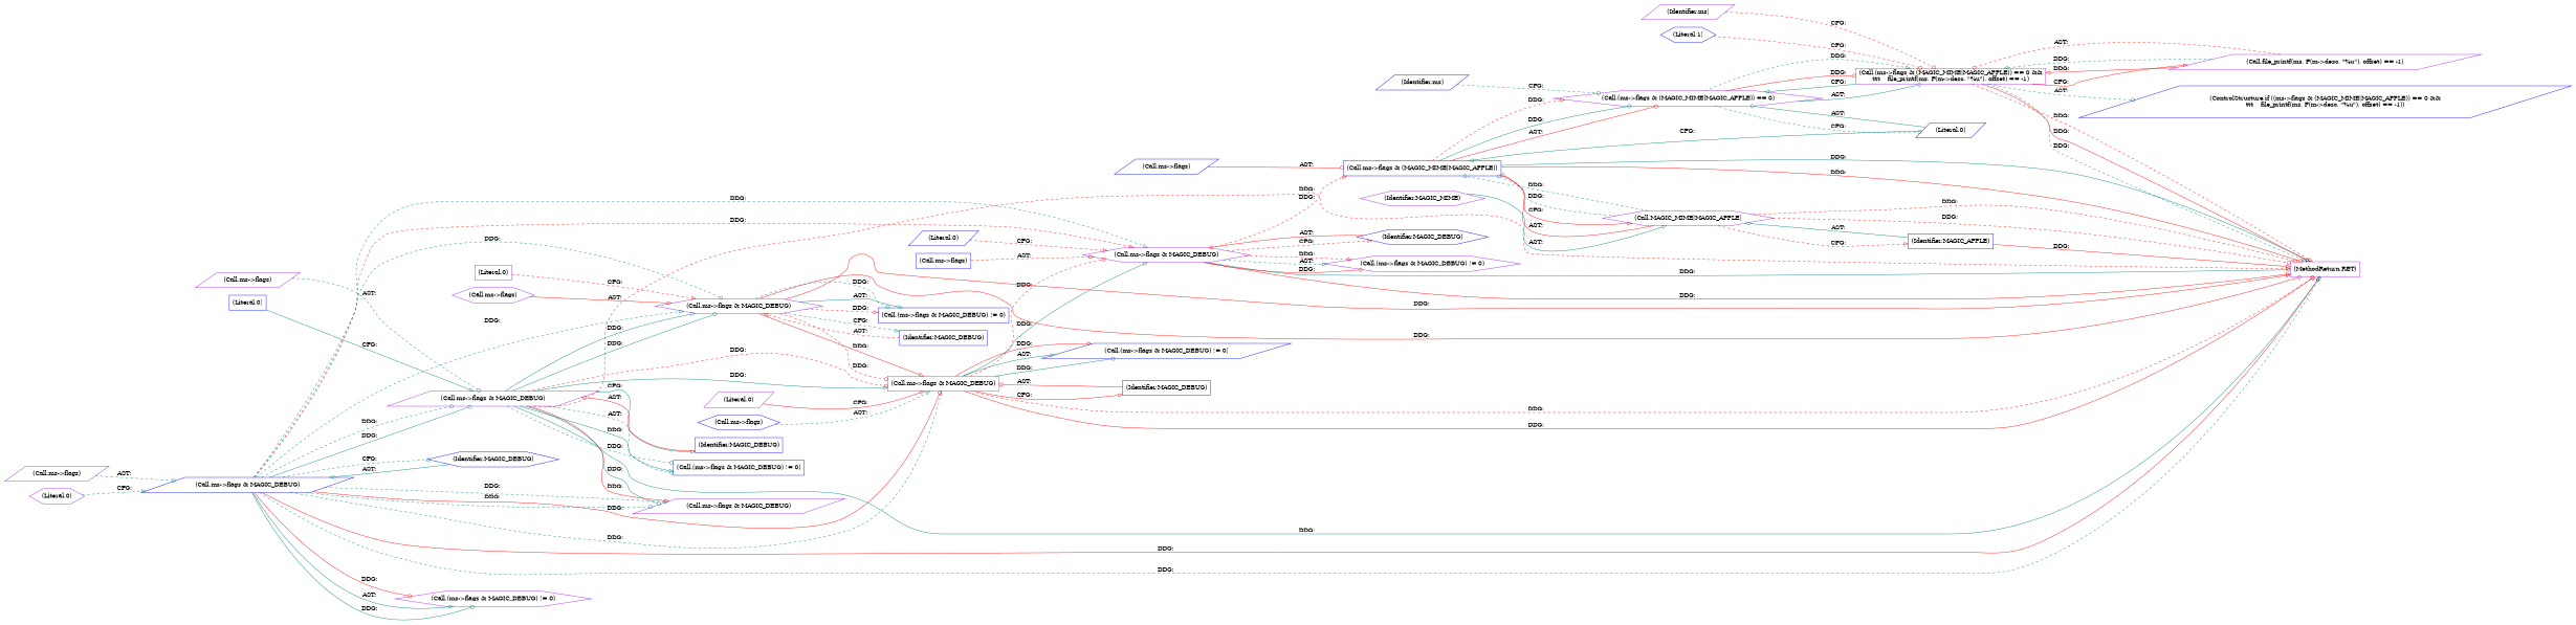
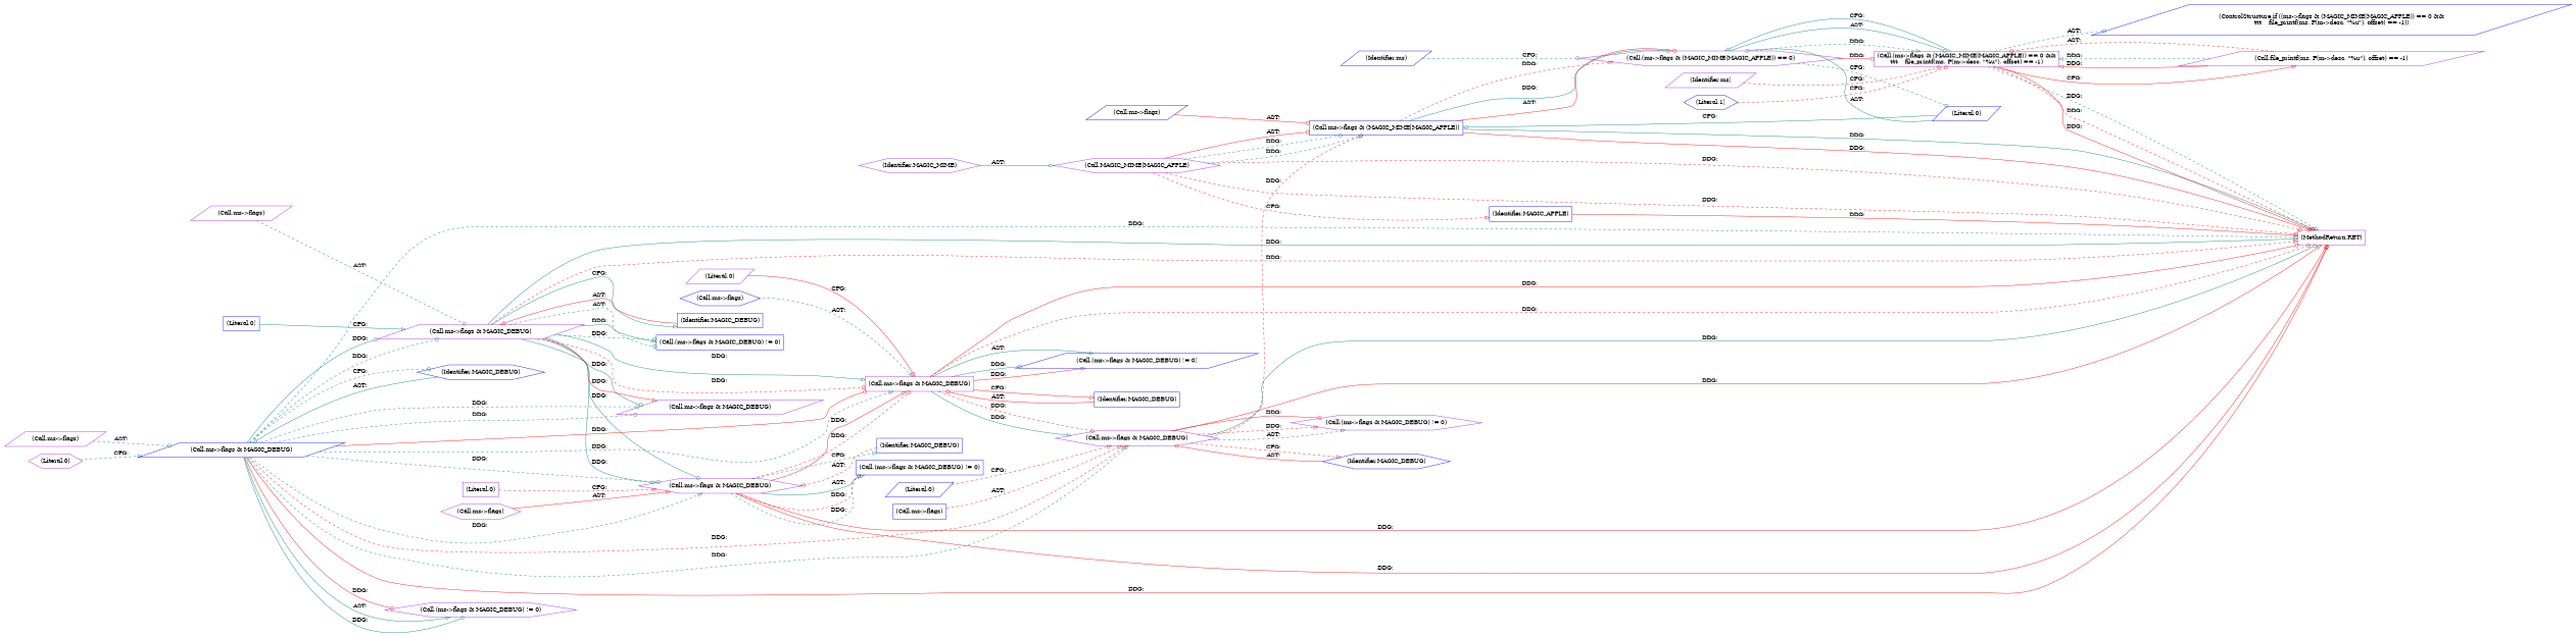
  digraph {
    rankdir=LR
    node [color=blue shape=parallelogram]
    edge [arrowhead=onormal color=teal style=solid]
    n1 [label="(Call,ms->flags & (MAGIC_MIME|MAGIC_APPLE))" shape=box]
    n2 [color=purple label="(Call,MAGIC_MIME|MAGIC_APPLE)" shape=hexagon]
    n3 [color=purple label="(Call,(ms->flags & (MAGIC_MIME|MAGIC_APPLE)) == 0)" shape=hexagon]
    n4 [color=purple label="(MethodReturn,RET)" shape=box]
    n5 [label="(Identifier,MAGIC_APPLE)" shape=box]
    n6 [color=purple label="(Call,(ms->flags & (MAGIC_MIME|MAGIC_APPLE)) == 0 &&\n\t\t\t    file_printf(ms, F(m->desc, \"%u\"), offset) == -1)" shape=box]
    n7 [label="(Literal,0)"]
    n8 [color=purple label="(Call,ms->flags & MAGIC_DEBUG)" shape=hexagon]
    n9 [label="(Identifier,MAGIC_DEBUG)" shape=hexagon]
    n10 [color=purple label="(Call,(ms->flags & MAGIC_DEBUG) != 0)" shape=hexagon]
    n11 [label="(Call,ms->flags & MAGIC_DEBUG)"]
    n12 [color=purple label="(Call,ms->flags & MAGIC_DEBUG)" shape=box]
    n13 [color=purple label="(Call,ms->flags & MAGIC_DEBUG)"]
    n14 [color=purple label="(Call,ms->flags & MAGIC_DEBUG)" shape=hexagon]
    n15 [color=purple label="(Call,ms->flags & MAGIC_DEBUG)"]
    n16 [color=purple label="(Call,(ms->flags & MAGIC_DEBUG) != 0)" shape=hexagon]
    n17 [label="(Identifier,MAGIC_DEBUG)" shape=hexagon]
    n18 [label="(Call,(ms->flags & MAGIC_DEBUG) != 0)"]
    n19 [label="(Identifier,MAGIC_DEBUG)" shape=box]
    n20 [label="(Identifier,MAGIC_DEBUG)" shape=box]
    n21 [label="(Call,(ms->flags & MAGIC_DEBUG) != 0)" shape=box]
    n22 [label="(Identifier,MAGIC_DEBUG)" shape=box]
    n23 [label="(Call,(ms->flags & MAGIC_DEBUG) != 0)" shape=box]
    n24 [color=purple label="(Call,file_printf(ms, F(m->desc, \"%u\"), offset) == -1)"]
    n25 [label="(ControlStructure,if ((ms->flags & (MAGIC_MIME|MAGIC_APPLE)) == 0 &&\n\t\t\t    file_printf(ms, F(m->desc, \"%u\"), offset) == -1))"]
    n26 [color=purple label="(Call,ms->flags)"]
    n27 [color=purple label="(Call,ms->flags)"]
    n28 [color=purple label="(Identifier,ms)"]
    n29 [color=purple label="(Literal,0)"]
    n30 [label="(Call,ms->flags)" shape=hexagon]
    n31 [label="(Call,ms->flags)"]
    n32 [label="(Identifier,ms)"]
    n33 [color=purple label="(Literal,0)" shape=box]
    n34 [color=purple label="(Call,ms->flags)" shape=hexagon]
    n35 [color=purple label="(Identifier,MAGIC_MIME)" shape=hexagon]
    n36 [label="(Literal,1)" shape=hexagon]
    n37 [label="(Literal,0)" shape=box]
    n38 [label="(Literal,0)"]
    n39 [color=purple label="(Literal,0)" shape=hexagon]
    n40 [label="(Call,ms->flags)" shape=box]
-   n1 -> n2 [color=red label="CFG: "]
    n1 -> n3 [arrowhead=odot color=red label="AST: "]
    n1 -> n3 [color=red label="DDG: " style=dashed]
    n1 -> n3 [arrowhead=odot label="DDG: "]
    n1 -> n4 [label="DDG: "]
    n1 -> n4 [arrowhead=odot color=red label="DDG: "]
    n2 -> n1 [arrowhead=odot color=red label="AST: "]
    n2 -> n1 [arrowhead=odot label="DDG: " style=dashed]
    n2 -> n1 [arrowhead=odot label="DDG: " style=dashed]
    n2 -> n4 [arrowhead=odot color=red label="DDG: " style=dashed]
    n2 -> n4 [arrowhead=odot color=red label="DDG: " style=dashed]
    n2 -> n5 [color=red label="CFG: " style=dashed]
    n3 -> n6 [arrowhead=odot label="AST: "]
    n3 -> n6 [label="DDG: " style=dashed]
    n3 -> n6 [arrowhead=odot color=red label="DDG: "]
    n3 -> n7 [arrowhead=odot label="CFG: " style=dashed]
-   n5 -> n2 [label="AST: "]
    n5 -> n4 [color=red label="DDG: "]
    n6 -> n3 [label="CFG: "]
    n6 -> n4 [label="DDG: " style=dashed]
    n6 -> n4 [color=red label="DDG: " style=dashed]
    n6 -> n4 [color=red label="DDG: "]
    n6 -> n24 [color=red label="CFG: "]
    n6 -> n25 [arrowhead=odot label="AST: " style=dashed]
    n7 -> n1 [label="CFG: "]
    n7 -> n3 [arrowhead=odot label="AST: "]
    n8 -> n1 [color=red label="DDG: " style=dashed]
    n8 -> n4 [arrowhead=odot label="DDG: "]
    n8 -> n4 [color=red label="DDG: "]
    n8 -> n9 [color=red label="CFG: " style=dashed]
    n8 -> n10 [label="AST: " style=dashed]
    n8 -> n10 [arrowhead=odot color=red label="DDG: "]
    n8 -> n10 [color=red label="DDG: " style=dashed]
    n9 -> n8 [arrowhead=odot color=red label="AST: "]
    n11 -> n4 [color=red label="DDG: "]
    n11 -> n4 [arrowhead=odot label="DDG: " style=dashed]
    n11 -> n8 [color=red label="DDG: " style=dashed]
    n11 -> n8 [label="DDG: " style=dashed]
    n11 -> n12 [label="DDG: " style=dashed]
    n11 -> n12 [arrowhead=odot color=red label="DDG: "]
    n11 -> n13 [arrowhead=odot label="DDG: "]
    n11 -> n13 [arrowhead=odot label="DDG: " style=dashed]
    n11 -> n14 [label="DDG: " style=dashed]
    n11 -> n14 [arrowhead=odot label="DDG: " style=dashed]
    n11 -> n15 [arrowhead=odot label="DDG: " style=dashed]
    n11 -> n15 [arrowhead=odot label="DDG: " style=dashed]
    n11 -> n16 [label="AST: "]
    n11 -> n16 [arrowhead=odot label="DDG: "]
    n11 -> n16 [arrowhead=odot color=red label="DDG: "]
    n11 -> n17 [arrowhead=odot label="CFG: " style=dashed]
    n12 -> n4 [arrowhead=odot color=red label="DDG: " style=dashed]
    n12 -> n4 [arrowhead=odot color=red label="DDG: "]
    n12 -> n8 [arrowhead=odot color=red label="DDG: " style=dashed]
    n12 -> n8 [label="DDG: "]
    n12 -> n18 [label="AST: "]
    n12 -> n18 [arrowhead=odot label="DDG: "]
    n12 -> n18 [color=red label="DDG: "]
    n12 -> n19 [color=red label="CFG: "]
    n13 -> n4 [label="DDG: "]
    n13 -> n4 [color=red label="DDG: " style=dashed]
    n13 -> n12 [label="DDG: "]
    n13 -> n12 [arrowhead=odot color=red label="DDG: " style=dashed]
    n13 -> n14 [label="DDG: "]
    n13 -> n14 [arrowhead=odot label="DDG: "]
    n13 -> n15 [arrowhead=odot label="DDG: "]
    n13 -> n15 [color=red label="DDG: "]
    n13 -> n20 [label="CFG: "]
    n13 -> n21 [arrowhead=odot label="AST: " style=dashed]
    n13 -> n21 [label="DDG: "]
    n13 -> n21 [arrowhead=odot label="DDG: " style=dashed]
    n14 -> n4 [color=red label="DDG: "]
    n14 -> n4 [arrowhead=odot color=red label="DDG: "]
    n14 -> n12 [arrowhead=odot color=red label="DDG: " style=dashed]
    n14 -> n12 [color=red label="DDG: "]
    n14 -> n22 [label="CFG: " style=dashed]
    n14 -> n23 [label="AST: "]
    n14 -> n23 [color=red label="DDG: " style=dashed]
    n14 -> n23 [arrowhead=odot label="DDG: " style=dashed]
    n17 -> n11 [label="AST: "]
    n19 -> n12 [arrowhead=odot color=red label="AST: "]
    n20 -> n13 [color=red label="AST: "]
    n22 -> n14 [color=red label="AST: " style=dashed]
    n24 -> n6 [arrowhead=odot color=red label="AST: " style=dashed]
    n24 -> n6 [label="DDG: " style=dashed]
    n24 -> n6 [color=red label="DDG: "]
    n26 -> n13 [arrowhead=odot label="AST: " style=dashed]
    n27 -> n11 [arrowhead=odot label="AST: " style=dashed]
    n28 -> n6 [arrowhead=odot color=red label="CFG: " style=dashed]
    n29 -> n12 [color=red label="CFG: "]
    n30 -> n12 [label="AST: " style=dashed]
    n31 -> n1 [arrowhead=odot color=red label="AST: "]
    n32 -> n3 [arrowhead=odot label="CFG: " style=dashed]
    n33 -> n14 [color=red label="CFG: " style=dashed]
    n34 -> n14 [color=red label="AST: "]
    n35 -> n2 [label="AST: "]
    n36 -> n6 [arrowhead=odot color=red label="CFG: " style=dashed]
    n37 -> n13 [label="CFG: "]
    n38 -> n8 [color=red label="CFG: " style=dashed]
    n39 -> n11 [label="CFG: " style=dashed]
    n40 -> n8 [color=red label="AST: " style=dashed]
  }
